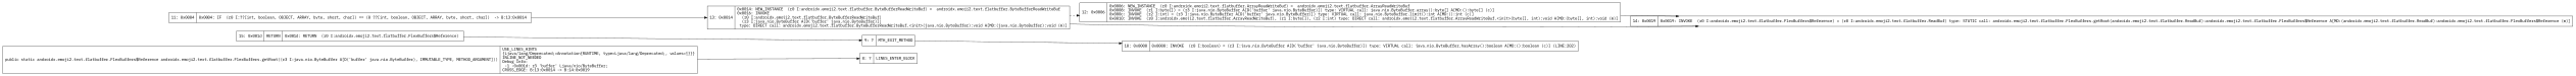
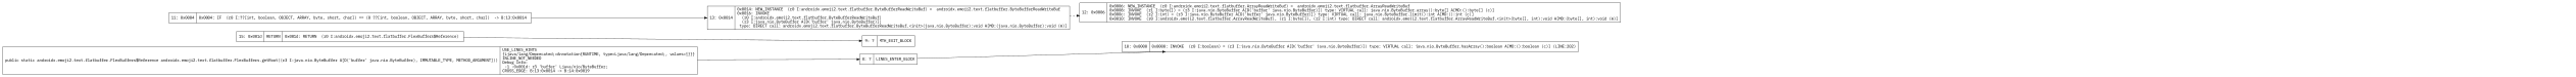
  digraph {
    fontname="IBM Plex Mono"
    rankdir=LR
    node [fontname="IBM Plex Mono" shape=record]
    edge [fontname="IBM Plex Mono"]
    n1 [label="{8\:\ ?|LINES_ENTER_BLOCK\l}"]
    n2 [label="{10\:\ 0x0000|0x0000: INVOKE  (r0 I:boolean) = (r3 I:java.nio.ByteBuffer A[D('buffer' java.nio.ByteBuffer)]) type: VIRTUAL call: java.nio.ByteBuffer.hasArray():boolean A[MD:():boolean (c)] (LINE:202)\l}"]
    n3 [label="{11\:\ 0x0004|0x0004: IF  (r0 I:??[int, boolean, OBJECT, ARRAY, byte, short, char]) == (0 ??[int, boolean, OBJECT, ARRAY, byte, short, char])  \-\> B:13:0x0014 \l}"]
    n4 [label="{13\:\ 0x0014|0x0014: NEW_INSTANCE  (r0 I:androidx.emoji2.text.flatbuffer.ByteBufferReadWriteBuf) =  androidx.emoji2.text.flatbuffer.ByteBufferReadWriteBuf \l0x0016: INVOKE  \l  (r0 I:androidx.emoji2.text.flatbuffer.ByteBufferReadWriteBuf)\l  (r3 I:java.nio.ByteBuffer A[D('buffer' java.nio.ByteBuffer)])\l type: DIRECT call: androidx.emoji2.text.flatbuffer.ByteBufferReadWriteBuf.\<init\>(java.nio.ByteBuffer):void A[MD:(java.nio.ByteBuffer):void (m)]\l}"]
    n5 [label="{12\:\ 0x0006|0x0006: NEW_INSTANCE  (r0 I:androidx.emoji2.text.flatbuffer.ArrayReadWriteBuf) =  androidx.emoji2.text.flatbuffer.ArrayReadWriteBuf \l0x0008: INVOKE  (r1 I:byte[]) = (r3 I:java.nio.ByteBuffer A[D('buffer' java.nio.ByteBuffer)]) type: VIRTUAL call: java.nio.ByteBuffer.array():byte[] A[MD:():byte[] (c)]\l0x000c: INVOKE  (r2 I:int) = (r3 I:java.nio.ByteBuffer A[D('buffer' java.nio.ByteBuffer)]) type: VIRTUAL call: java.nio.ByteBuffer.limit():int A[MD:():int (c)]\l0x0010: INVOKE  (r0 I:androidx.emoji2.text.flatbuffer.ArrayReadWriteBuf), (r1 I:byte[]), (r2 I:int) type: DIRECT call: androidx.emoji2.text.flatbuffer.ArrayReadWriteBuf.\<init\>(byte[], int):void A[MD:(byte[], int):void (m)]\l}"]
-   n6 [label="{14\:\ 0x0019|0x0019: INVOKE  (r0 I:androidx.emoji2.text.flatbuffer.FlexBuffers$Reference) = (r0 I:androidx.emoji2.text.flatbuffer.ReadBuf) type: STATIC call: androidx.emoji2.text.flatbuffer.FlexBuffers.getRoot(androidx.emoji2.text.flatbuffer.ReadBuf):androidx.emoji2.text.flatbuffer.FlexBuffers$Reference A[MD:(androidx.emoji2.text.flatbuffer.ReadBuf):androidx.emoji2.text.flatbuffer.FlexBuffers$Reference (m)]\l}"]
    n7 [label="{15\:\ 0x001d|RETURN\l|0x001d: RETURN  (r0 I:androidx.emoji2.text.flatbuffer.FlexBuffers$Reference) \l}"]
-   n8 [label="{9\:\ ?|MTH_EXIT_METHOD\l}"]
+   n8 [label="{9\:\ ?|MTH_EXIT_BLOCK\l}"]
    n9 [label="{public static androidx.emoji2.text.flatbuffer.FlexBuffers$Reference androidx.emoji2.text.flatbuffer.FlexBuffers.getRoot((r3 I:java.nio.ByteBuffer A[D('buffer' java.nio.ByteBuffer), IMMUTABLE_TYPE, METHOD_ARGUMENT]))  | USE_LINES_HINTS\l\{Ljava\/lang\/Deprecated;=Annotation\{RUNTIME, type=Ljava\/lang\/Deprecated;, values=\{\}\}\}\lINLINE_NOT_NEEDED\lDebug Info:\l  \-1 \-0x001d: r3 'buffer' Ljava\/nio\/ByteBuffer;\lCROSS_EDGE: B:13:0x0014 \-\> B:14:0x0019\l}"]
-   n8 -> n2
+   n1 -> n2
    n3 -> n4
    n4 -> n5 [style=dashed]
-   n4 -> n6
-   n5 -> n6
    n7 -> n8
    n9 -> n1
  }
